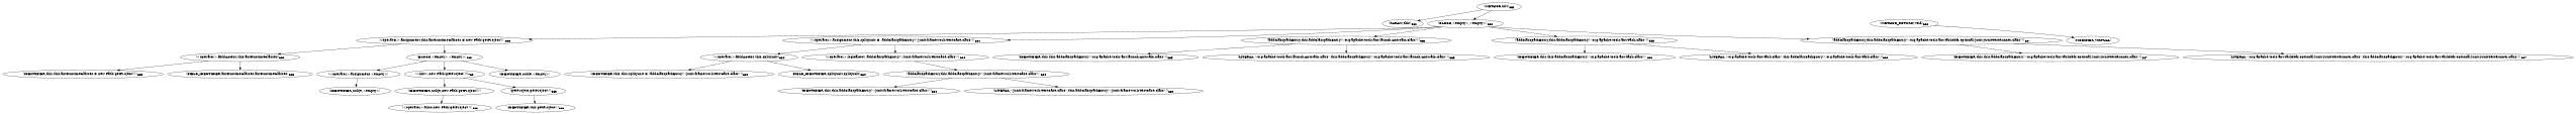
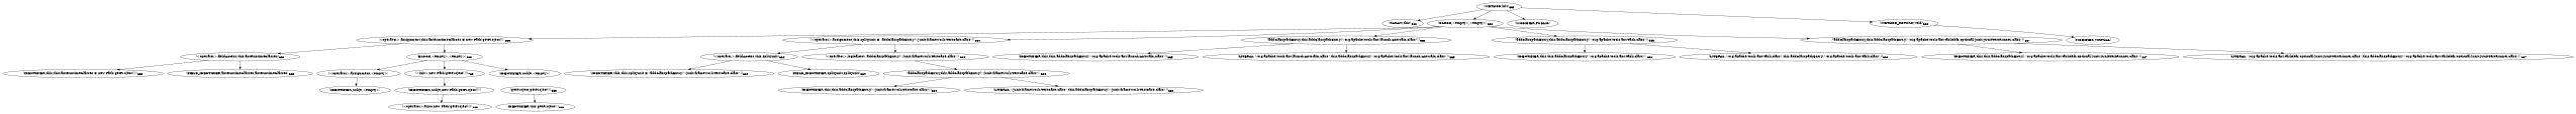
  digraph {
    n1 [label=<(METHOD,init)<SUB>662</SUB>>]
    n2 [label=<(PARAM,this)<SUB>662</SUB>>]
    n3 [label=<(BLOCK,&lt;empty&gt;,&lt;empty&gt;)<SUB>662</SUB>>]
+   n4 [label=<(MODIFIER,PUBLIC)>]
    n5 [label=<(METHOD_RETURN,void)<SUB>662</SUB>>]
    n6 [label=<(&lt;operator&gt;.assignment,this.antRuntimeClasses = new Path(getProject()))<SUB>663</SUB>>]
    n7 [label=<(&lt;operator&gt;.assignment,this.splitJunit = !addClasspathEntry(&quot;/junit/framework/TestCase.class&quot;))<SUB>664</SUB>>]
    n8 [label=<(addClasspathEntry,this.addClasspathEntry(&quot;/org/apache/tools/ant/launch/AntMain.class&quot;))<SUB>665</SUB>>]
    n9 [label=<(addClasspathEntry,this.addClasspathEntry(&quot;/org/apache/tools/ant/Task.class&quot;))<SUB>666</SUB>>]
    n10 [label=<(addClasspathEntry,this.addClasspathEntry(&quot;/org/apache/tools/ant/taskdefs/optional/junit/JUnitTestRunner.class&quot;))<SUB>667</SUB>>]
    n11 [label=<(MODIFIER,VIRTUAL)>]
    n12 [label=<(&lt;operator&gt;.fieldAccess,this.antRuntimeClasses)<SUB>663</SUB>>]
    n13 [label=<(BLOCK,&lt;empty&gt;,&lt;empty&gt;)<SUB>663</SUB>>]
    n14 [label=<(&lt;operator&gt;.fieldAccess,this.splitJunit)<SUB>664</SUB>>]
    n15 [label=<(&lt;operator&gt;.logicalNot,!addClasspathEntry(&quot;/junit/framework/TestCase.class&quot;))<SUB>664</SUB>>]
    n16 [label=<(IDENTIFIER,this,this.addClasspathEntry(&quot;/org/apache/tools/ant/launch/AntMain.class&quot;))<SUB>665</SUB>>]
    n17 [label=<(LITERAL,&quot;/org/apache/tools/ant/launch/AntMain.class&quot;,this.addClasspathEntry(&quot;/org/apache/tools/ant/launch/AntMain.class&quot;))<SUB>665</SUB>>]
    n18 [label=<(IDENTIFIER,this,this.addClasspathEntry(&quot;/org/apache/tools/ant/Task.class&quot;))<SUB>666</SUB>>]
    n19 [label=<(LITERAL,&quot;/org/apache/tools/ant/Task.class&quot;,this.addClasspathEntry(&quot;/org/apache/tools/ant/Task.class&quot;))<SUB>666</SUB>>]
    n20 [label=<(IDENTIFIER,this,this.addClasspathEntry(&quot;/org/apache/tools/ant/taskdefs/optional/junit/JUnitTestRunner.class&quot;))<SUB>667</SUB>>]
    n21 [label=<(LITERAL,&quot;/org/apache/tools/ant/taskdefs/optional/junit/JUnitTestRunner.class&quot;,this.addClasspathEntry(&quot;/org/apache/tools/ant/taskdefs/optional/junit/JUnitTestRunner.class&quot;))<SUB>667</SUB>>]
    n22 [label=<(IDENTIFIER,this,this.antRuntimeClasses = new Path(getProject()))<SUB>663</SUB>>]
    n23 [label=<(FIELD_IDENTIFIER,antRuntimeClasses,antRuntimeClasses)<SUB>663</SUB>>]
    n24 [label=<(&lt;operator&gt;.assignment,&lt;empty&gt;)>]
    n25 [label=<(&lt;init&gt;,new Path(getProject()))<SUB>763</SUB>>]
    n26 [label=<(IDENTIFIER,$obj9,&lt;empty&gt;)>]
    n27 [label=<(IDENTIFIER,$obj9,&lt;empty&gt;)>]
    n28 [label=<(IDENTIFIER,$obj9,new Path(getProject()))>]
    n29 [label=<(getProject,getProject())<SUB>663</SUB>>]
    n30 [label=<(&lt;operator&gt;.alloc,new Path(getProject()))<SUB>663</SUB>>]
    n31 [label=<(IDENTIFIER,this,getProject())<SUB>663</SUB>>]
    n32 [label=<(IDENTIFIER,this,this.splitJunit = !addClasspathEntry(&quot;/junit/framework/TestCase.class&quot;))<SUB>664</SUB>>]
    n33 [label=<(FIELD_IDENTIFIER,splitJunit,splitJunit)<SUB>664</SUB>>]
    n34 [label=<(addClasspathEntry,this.addClasspathEntry(&quot;/junit/framework/TestCase.class&quot;))<SUB>664</SUB>>]
    n35 [label=<(IDENTIFIER,this,this.addClasspathEntry(&quot;/junit/framework/TestCase.class&quot;))<SUB>664</SUB>>]
    n36 [label=<(LITERAL,&quot;/junit/framework/TestCase.class&quot;,this.addClasspathEntry(&quot;/junit/framework/TestCase.class&quot;))<SUB>664</SUB>>]
    n1 -> n2
    n1 -> n3
+   n1 -> n4
+   n1 -> n5
    n3 -> n6
    n3 -> n7
    n3 -> n8
    n3 -> n9
    n3 -> n10
    n5 -> n11
    n6 -> n12
    n6 -> n13
    n7 -> n14
    n7 -> n15
    n8 -> n16
    n8 -> n17
    n9 -> n18
    n9 -> n19
    n10 -> n20
    n10 -> n21
    n12 -> n22
    n12 -> n23
    n13 -> n24
    n13 -> n25
    n13 -> n26
    n14 -> n32
    n14 -> n33
    n15 -> n34
    n24 -> n27
    n25 -> n28
-   n25 -> n29
    n28 -> n30
    n29 -> n31
    n34 -> n35
    n34 -> n36
  }
